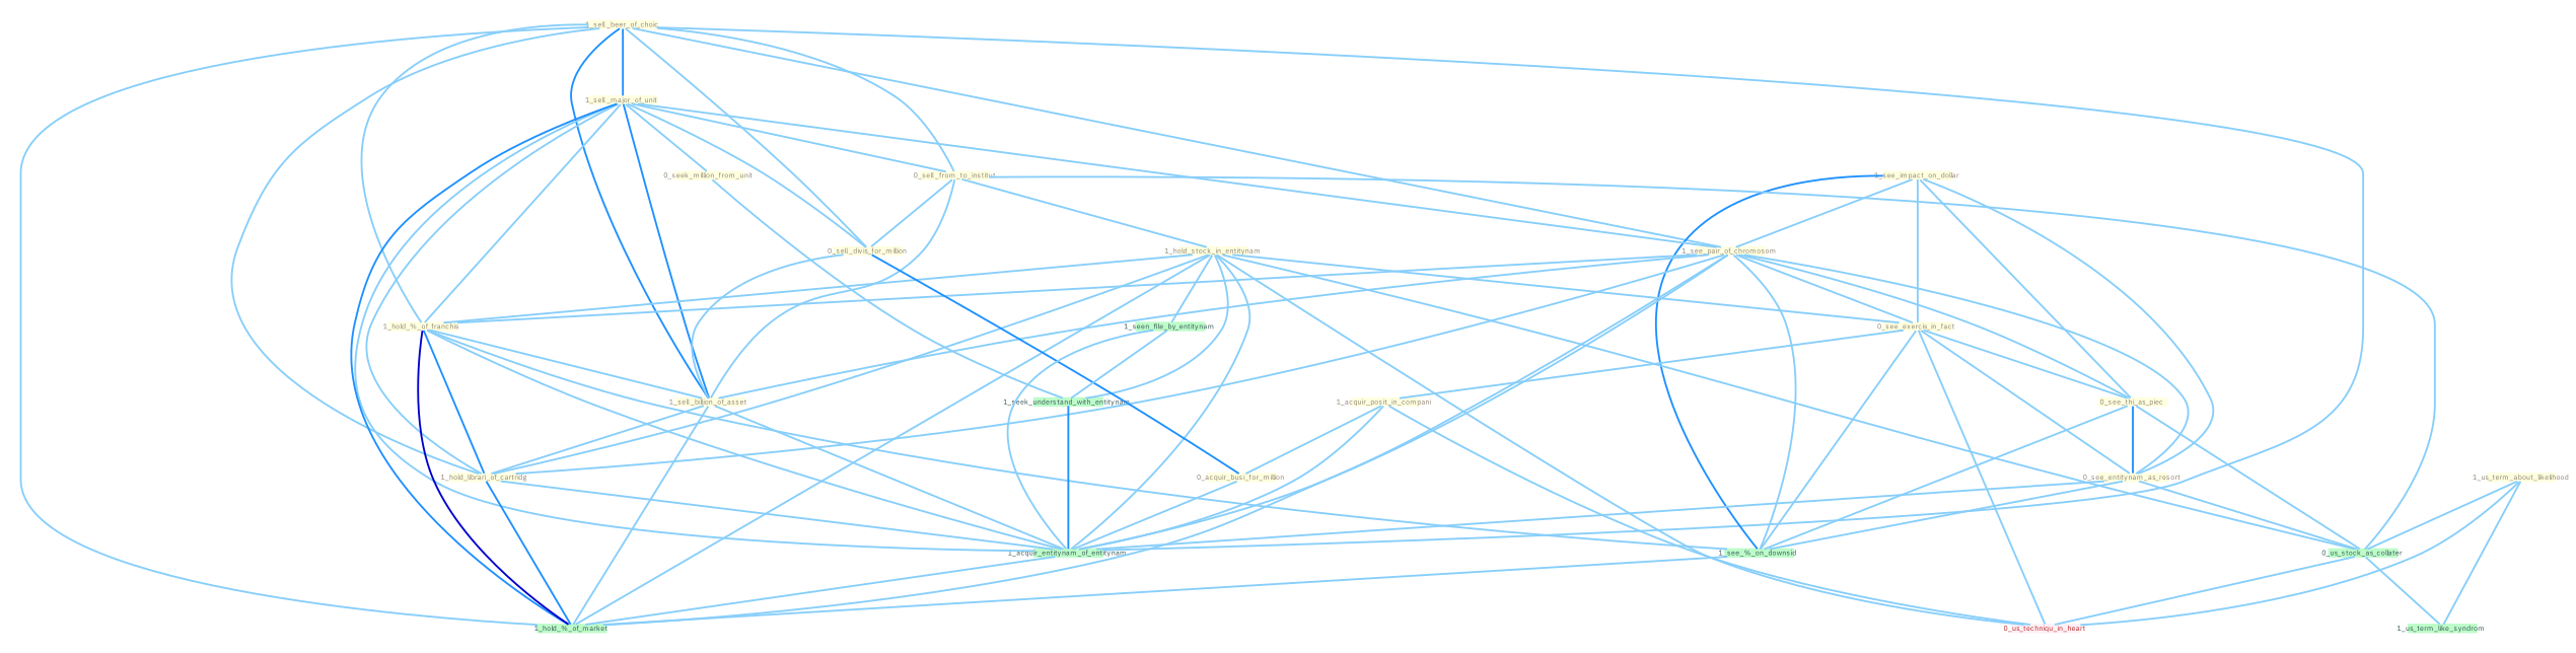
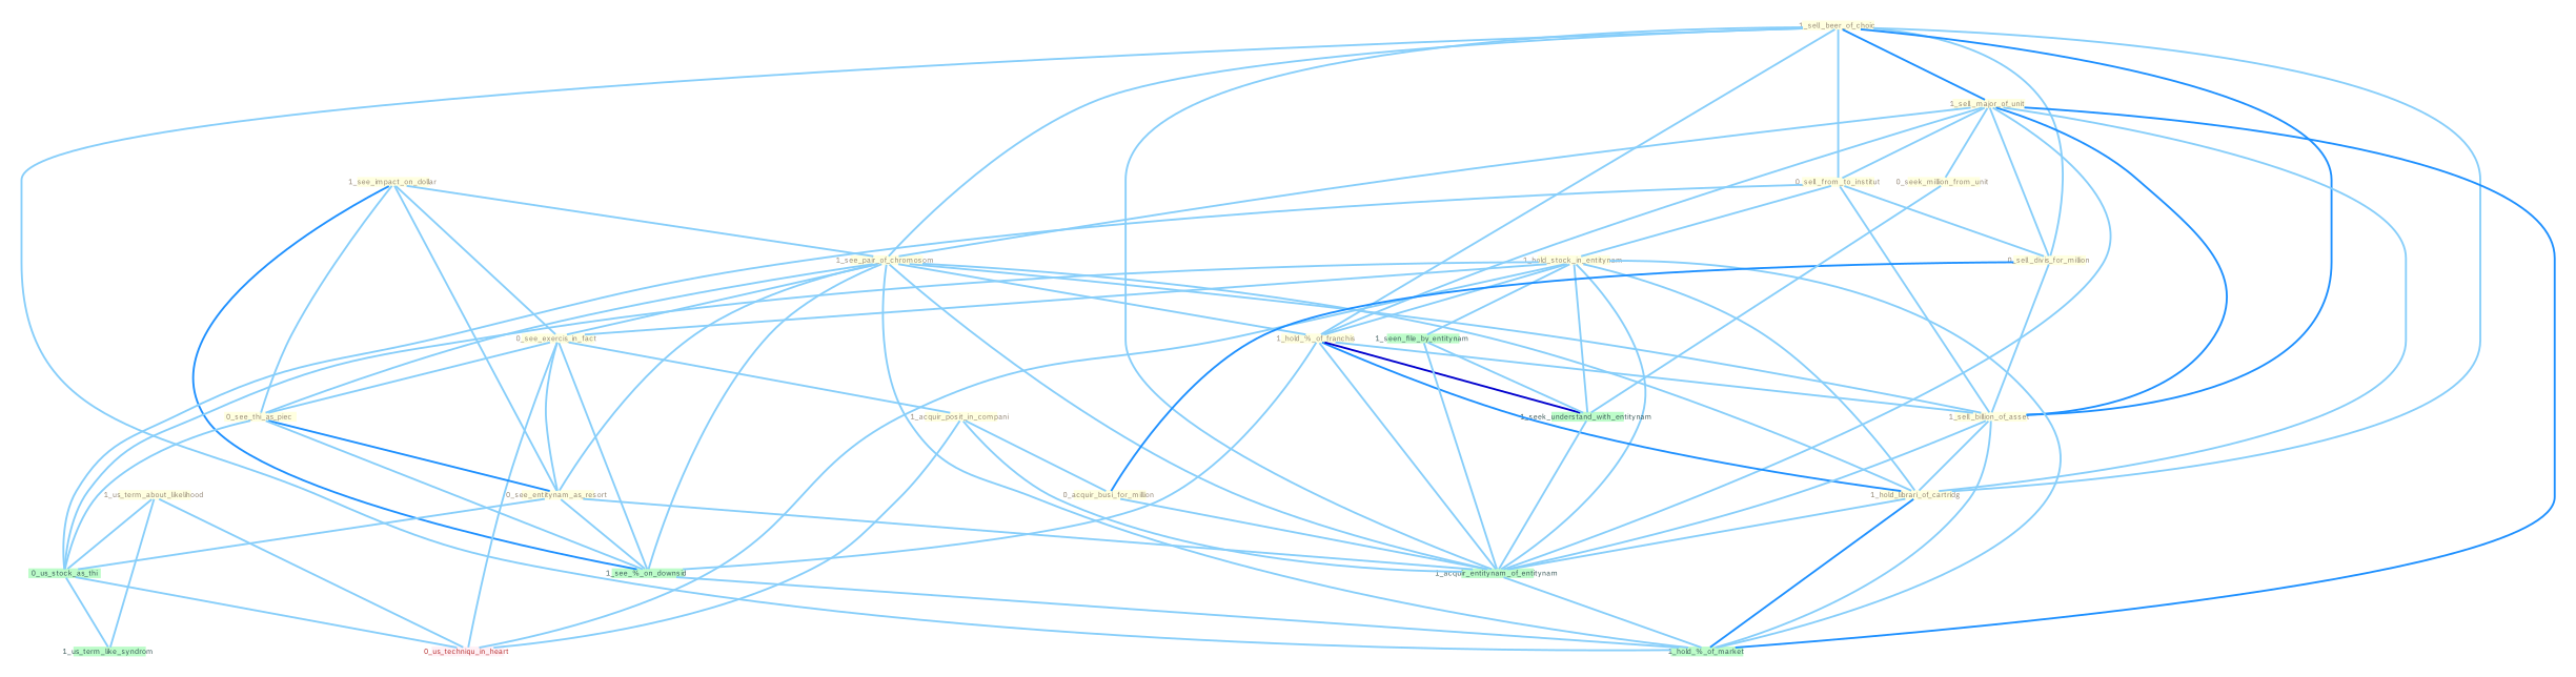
  graph {
    fontname="IBM Plex Sans"
    node [color="#ffffe0" fixedsize=true fontcolor="#8b7d6b" fontname="IBM Plex Sans" fontsize=4 shape=polygon style=filled]
    edge [color="#87cefa" fontname="IBM Plex Sans" w=1]
    "1_sell_beer_of_choic " [height=.06 width=.5]
    "1_see_impact_on_dollar " [height=.06 width=.5]
    "1_sell_major_of_unit " [height=.06 width=.5]
    n4 [height=.06 label="0_sell_from_to_institut" width=.5]
    "1_hold_stock_in_entitynam " [height=.06 width=.5]
    "1_see_pair_of_chromosom " [height=.06 width=.5]
    "0_see_exercis_in_fact " [height=.06 width=.5]
    "1_acquir_posit_in_compani " [height=.06 width=.5]
    "1_hold_%_of_franchis " [height=.06 width=.5]
    "0_see_thi_as_piec " [height=.06 width=.5]
    "0_sell_divis_for_million " [height=.06 width=.5]
    "0_see_entitynam_as_resort " [height=.06 width=.5]
    "1_sell_billion_of_asset " [height=.06 width=.5]
    "1_hold_librari_of_cartridg " [height=.06 width=.5]
    n15 [height=.06 label="1_us_term_about_likelihood" width=.5]
    "0_seek_million_from_unit " [height=.06 width=.5]
    "0_acquir_busi_for_million " [height=.06 width=.5]
    "0_us_techniqu_in_heart " [color="#fff0f5" fontcolor="#b22222" height=.06 width=.5]
    "1_acquir_entitynam_of_entitynam " [color="#BDFCC9" fontcolor="#2f4f4f" height=.06 width=.5]
    "1_hold_%_of_market " [color="#BDFCC9" fontcolor="#2f4f4f" height=.06 width=.5]
    "1_see_%_on_downsid " [color="#BDFCC9" fontcolor="#2f4f4f" height=.06 width=.5]
-   "0_us_stock_as_collater " [color="#BDFCC9" fontcolor="#2f4f4f" height=.06 width=.5]
+   "0_us_stock_as_collater " [color="#BDFCC9" fontcolor="#2f4f4f" height=.06 width=.5 label="0_us_stock_as_thi"]
    "1_seen_file_by_entitynam " [color="#BDFCC9" fontcolor="#2f4f4f" height=.06 width=.5]
    "1_seek_understand_with_entitynam " [color="#BDFCC9" fontcolor="#2f4f4f" height=.06 width=.5]
    "1_us_term_like_syndrom " [color="#BDFCC9" fontcolor="#2f4f4f" height=.06 width=.5]
    subgraph sub_1 {
      "1_sell_beer_of_choic "
      "1_see_impact_on_dollar "
      "1_sell_major_of_unit "
      n4
      "1_hold_stock_in_entitynam "
      "1_see_pair_of_chromosom "
      "0_see_exercis_in_fact "
      "1_acquir_posit_in_compani "
      "1_hold_%_of_franchis "
      "0_see_thi_as_piec "
      "0_sell_divis_for_million "
      "0_see_entitynam_as_resort "
      "1_sell_billion_of_asset "
      "1_hold_librari_of_cartridg "
      n15
      "0_seek_million_from_unit "
      "0_acquir_busi_for_million "
    }
    subgraph sub_2 {
      "0_us_techniqu_in_heart "
    }
    "1_sell_beer_of_choic " -- "1_sell_major_of_unit " [color="#1e90ff" w=2]
    "1_sell_beer_of_choic " -- n4
    "1_sell_beer_of_choic " -- "1_see_pair_of_chromosom "
    "1_sell_beer_of_choic " -- "1_hold_%_of_franchis "
    "1_sell_beer_of_choic " -- "0_sell_divis_for_million "
    "1_sell_beer_of_choic " -- "1_sell_billion_of_asset " [color="#1e90ff" w=2]
    "1_sell_beer_of_choic " -- "1_hold_librari_of_cartridg "
    "1_sell_beer_of_choic " -- "1_acquir_entitynam_of_entitynam "
    "1_sell_beer_of_choic " -- "1_hold_%_of_market "
    "1_see_impact_on_dollar " -- "1_see_pair_of_chromosom "
    "1_see_impact_on_dollar " -- "0_see_exercis_in_fact "
    "1_see_impact_on_dollar " -- "0_see_thi_as_piec "
    "1_see_impact_on_dollar " -- "0_see_entitynam_as_resort "
    "1_see_impact_on_dollar " -- "1_see_%_on_downsid " [color="#1e90ff" w=2]
    "1_sell_major_of_unit " -- n4
    "1_sell_major_of_unit " -- "1_see_pair_of_chromosom "
    "1_sell_major_of_unit " -- "1_hold_%_of_franchis "
    "1_sell_major_of_unit " -- "0_sell_divis_for_million "
    "1_sell_major_of_unit " -- "1_sell_billion_of_asset " [color="#1e90ff" w=2]
    "1_sell_major_of_unit " -- "1_hold_librari_of_cartridg "
    "1_sell_major_of_unit " -- "0_seek_million_from_unit "
    "1_sell_major_of_unit " -- "1_acquir_entitynam_of_entitynam "
    "1_sell_major_of_unit " -- "1_hold_%_of_market " [color="#1e90ff"]
    n4 -- "1_hold_stock_in_entitynam "
    n4 -- "0_sell_divis_for_million "
    n4 -- "1_sell_billion_of_asset "
    n4 -- "0_us_stock_as_collater "
    "1_hold_stock_in_entitynam " -- "0_see_exercis_in_fact "
    "1_hold_stock_in_entitynam " -- "1_hold_%_of_franchis "
    "1_hold_stock_in_entitynam " -- "1_hold_librari_of_cartridg "
    "1_hold_stock_in_entitynam " -- "0_us_techniqu_in_heart "
    "1_hold_stock_in_entitynam " -- "1_acquir_entitynam_of_entitynam "
    "1_hold_stock_in_entitynam " -- "1_hold_%_of_market "
    "1_hold_stock_in_entitynam " -- "0_us_stock_as_collater "
    "1_hold_stock_in_entitynam " -- "1_seen_file_by_entitynam "
    "1_hold_stock_in_entitynam " -- "1_seek_understand_with_entitynam "
    "1_see_pair_of_chromosom " -- "0_see_exercis_in_fact "
    "1_see_pair_of_chromosom " -- "1_hold_%_of_franchis "
    "1_see_pair_of_chromosom " -- "0_see_thi_as_piec "
    "1_see_pair_of_chromosom " -- "0_see_entitynam_as_resort "
    "1_see_pair_of_chromosom " -- "1_sell_billion_of_asset "
    "1_see_pair_of_chromosom " -- "1_hold_librari_of_cartridg "
    "1_see_pair_of_chromosom " -- "1_acquir_entitynam_of_entitynam "
    "1_see_pair_of_chromosom " -- "1_hold_%_of_market "
    "1_see_pair_of_chromosom " -- "1_see_%_on_downsid "
    "0_see_exercis_in_fact " -- "1_acquir_posit_in_compani "
    "0_see_exercis_in_fact " -- "0_see_thi_as_piec "
    "0_see_exercis_in_fact " -- "0_see_entitynam_as_resort "
    "0_see_exercis_in_fact " -- "0_us_techniqu_in_heart "
    "0_see_exercis_in_fact " -- "1_see_%_on_downsid "
    "1_acquir_posit_in_compani " -- "0_acquir_busi_for_million "
    "1_acquir_posit_in_compani " -- "0_us_techniqu_in_heart "
    "1_acquir_posit_in_compani " -- "1_acquir_entitynam_of_entitynam "
    "1_hold_%_of_franchis " -- "1_sell_billion_of_asset "
    "1_hold_%_of_franchis " -- "1_hold_librari_of_cartridg " [color="#1e90ff" w=2]
    "1_hold_%_of_franchis " -- "1_acquir_entitynam_of_entitynam "
-   "1_hold_%_of_franchis " -- "1_hold_%_of_market " [color="#0000cd" w=3]
+   "1_hold_%_of_franchis " -- "1_seek_understand_with_entitynam " [color="#0000cd" w=3]
    "1_hold_%_of_franchis " -- "1_see_%_on_downsid "
    "0_see_thi_as_piec " -- "0_see_entitynam_as_resort " [color="#1e90ff" w=2]
    "0_see_thi_as_piec " -- "1_see_%_on_downsid "
    "0_see_thi_as_piec " -- "0_us_stock_as_collater "
    "0_sell_divis_for_million " -- "1_sell_billion_of_asset "
    "0_sell_divis_for_million " -- "0_acquir_busi_for_million " [color="#1e90ff" w=2]
    "0_see_entitynam_as_resort " -- "1_acquir_entitynam_of_entitynam "
    "0_see_entitynam_as_resort " -- "1_see_%_on_downsid "
    "0_see_entitynam_as_resort " -- "0_us_stock_as_collater "
    "1_sell_billion_of_asset " -- "1_hold_librari_of_cartridg "
    "1_sell_billion_of_asset " -- "1_acquir_entitynam_of_entitynam "
    "1_sell_billion_of_asset " -- "1_hold_%_of_market "
    "1_hold_librari_of_cartridg " -- "1_acquir_entitynam_of_entitynam "
    "1_hold_librari_of_cartridg " -- "1_hold_%_of_market " [color="#1e90ff" w=2]
    n15 -- "0_us_techniqu_in_heart "
    n15 -- "0_us_stock_as_collater "
    n15 -- "1_us_term_like_syndrom "
    "0_seek_million_from_unit " -- "1_seek_understand_with_entitynam "
    "0_acquir_busi_for_million " -- "1_acquir_entitynam_of_entitynam "
    "1_acquir_entitynam_of_entitynam " -- "1_hold_%_of_market "
    "1_see_%_on_downsid " -- "1_hold_%_of_market "
    "0_us_stock_as_collater " -- "0_us_techniqu_in_heart "
    "0_us_stock_as_collater " -- "1_us_term_like_syndrom "
    "1_seen_file_by_entitynam " -- "1_acquir_entitynam_of_entitynam "
    "1_seen_file_by_entitynam " -- "1_seek_understand_with_entitynam "
-   "1_seek_understand_with_entitynam " -- "1_acquir_entitynam_of_entitynam " [color="#1e90ff"]
+   "1_seek_understand_with_entitynam " -- "1_acquir_entitynam_of_entitynam "
  }
